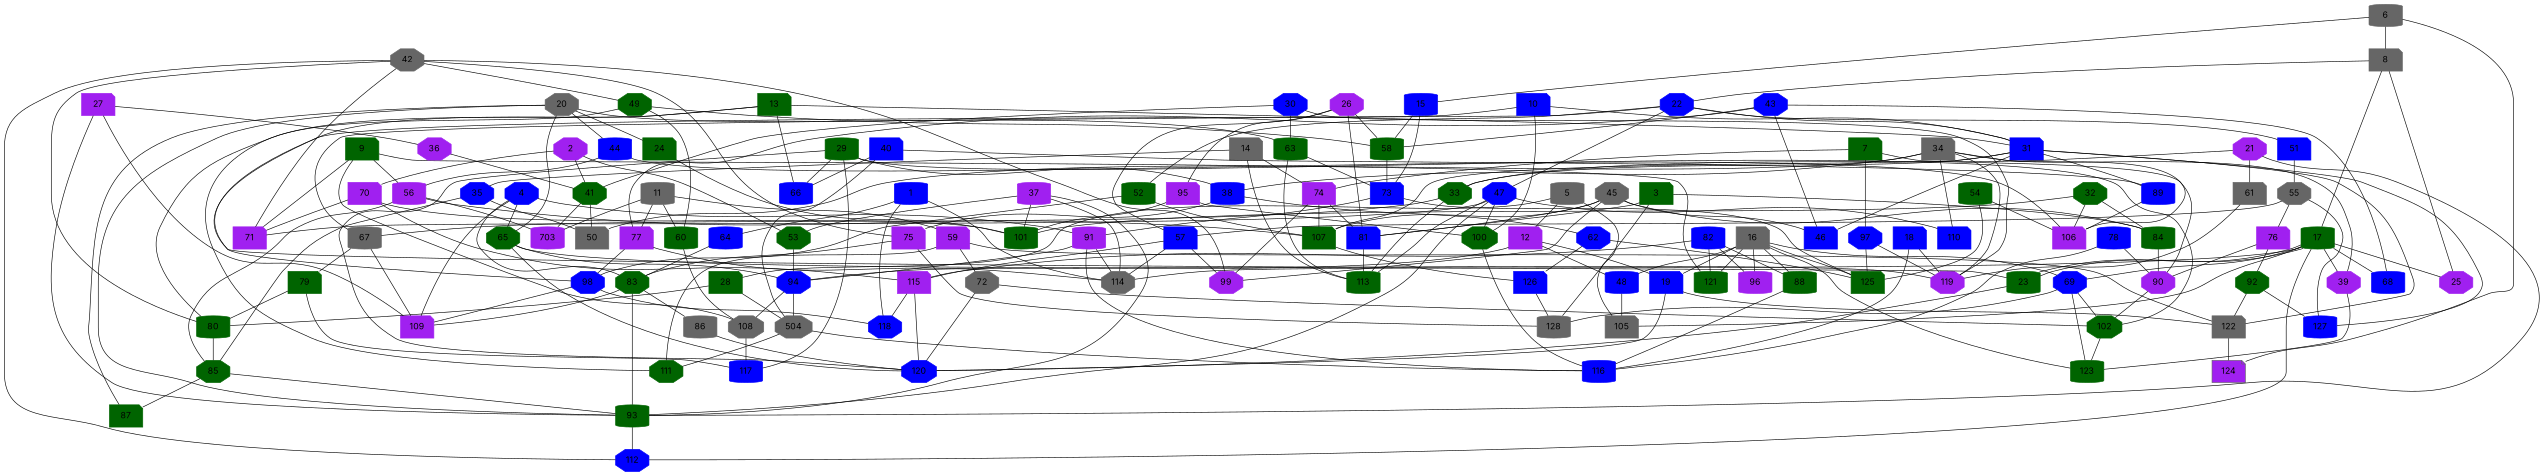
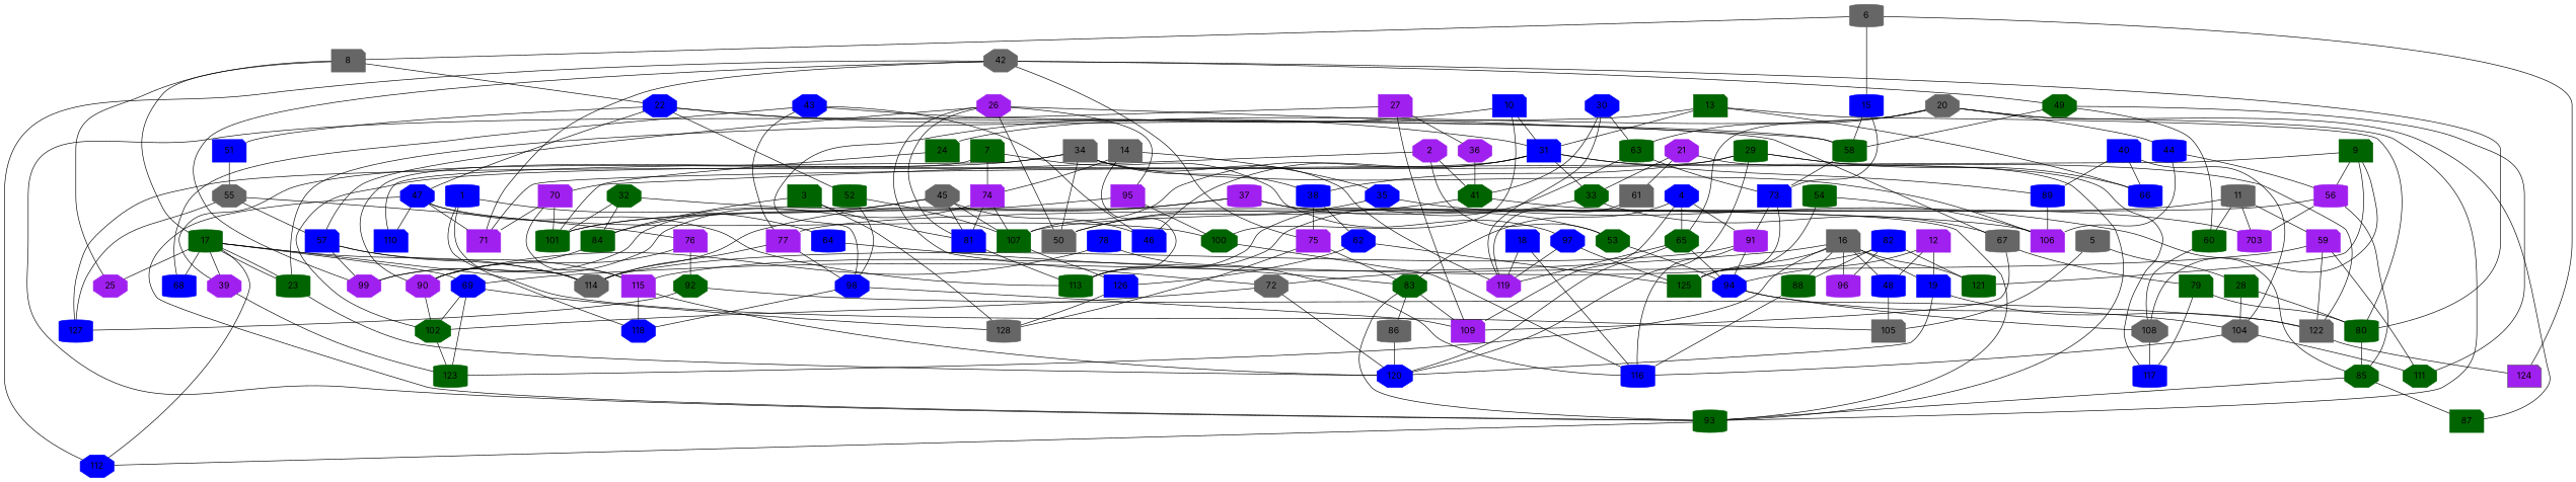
  graph {
    fontname=Inter
    node [color=blue fontname=Inter shape=note style=filled]
    edge [fontname=Inter]
    1 [shape=cylinder]
    64 [shape=cylinder]
    114 [color=gray40 shape=octagon]
    118 [shape=octagon]
    83 [color=darkgreen shape=octagon]
    2 [color=purple shape=octagon]
    41 [color=darkgreen shape=octagon]
    53 [color=darkgreen shape=octagon]
    70 [color=purple]
    n10 [color=purple label=703 shape=cylinder]
    50 [color=gray40]
    94 [shape=octagon]
    71 [color=purple]
    101 [color=darkgreen shape=cylinder]
    115 [color=purple]
    3 [color=darkgreen]
    81
    84 [color=darkgreen shape=cylinder]
    128 [color=gray40 shape=cylinder]
    113 [color=darkgreen shape=cylinder]
    90 [color=purple shape=octagon]
    4 [shape=octagon]
    65 [color=darkgreen shape=octagon]
    91 [color=purple shape=cylinder]
    109 [color=purple]
    119 [color=purple shape=octagon]
    120 [shape=octagon]
    93 [color=darkgreen shape=cylinder]
    86 [color=gray40 shape=cylinder]
    116 [shape=cylinder]
    5 [color=gray40 shape=cylinder]
    12 [color=purple]
    28 [color=darkgreen]
    105 [color=gray40]
    19
    48 [shape=cylinder]
    80 [color=darkgreen shape=cylinder]
-   104 [color=gray40 shape=octagon label=504]
+   104 [color=gray40 shape=octagon]
    6 [color=gray40 shape=cylinder]
    8 [color=gray40]
    15 [shape=cylinder]
    124 [color=gray40 fillcolor=purple]
    17 [color=darkgreen shape=cylinder]
    22 [shape=octagon]
    25 [color=purple shape=octagon]
    58 [color=darkgreen shape=cylinder]
    73
    7 [color=darkgreen]
    74 [color=purple]
    97 [shape=octagon]
    107 [color=darkgreen]
    99 [color=purple shape=octagon]
    102 [color=darkgreen shape=octagon]
    125 [color=darkgreen]
    23 [color=darkgreen shape=cylinder]
    69 [shape=octagon]
    39 [color=purple shape=octagon]
    68 [shape=cylinder]
    112 [shape=octagon]
    31
    47 [shape=octagon]
    51
    52 [color=darkgreen shape=cylinder]
    67 [color=gray40 shape=cylinder]
    9 [color=darkgreen]
    56 [color=purple shape=cylinder]
    108 [color=gray40 shape=octagon]
    121 [color=darkgreen shape=cylinder]
    85 [color=darkgreen shape=octagon]
    117 [shape=cylinder]
    10
    98 [shape=octagon]
    100 [color=darkgreen shape=octagon]
    122 [color=gray40]
    33 [color=darkgreen shape=octagon]
    46
    89 [shape=cylinder]
    127 [shape=cylinder]
    11 [color=gray40 shape=cylinder]
    59 [color=purple]
    60 [color=darkgreen shape=cylinder]
    77 [color=purple]
    72 [color=gray40 shape=octagon]
    111 [color=darkgreen shape=octagon]
    13 [color=darkgreen]
    66 [shape=cylinder]
    14 [color=gray40]
    35 [shape=octagon]
    16 [color=gray40]
    88 [color=darkgreen shape=cylinder]
    96 [color=purple shape=cylinder]
    123 [color=darkgreen shape=cylinder]
    18
    20 [color=gray40 shape=octagon]
    24 [color=darkgreen]
    44 [shape=cylinder]
    63 [color=darkgreen shape=cylinder]
    87 [color=darkgreen]
    106 [color=purple]
    21 [color=purple shape=octagon]
    61 [color=gray40]
    110
    55 [color=gray40 shape=octagon]
    79 [color=darkgreen]
    26 [color=purple shape=octagon]
    57
    95 [color=purple]
    27 [color=purple]
    36 [color=purple shape=octagon]
    29 [color=darkgreen shape=cylinder]
    38 [shape=cylinder]
    62 [shape=octagon]
    75 [color=purple]
    30 [shape=octagon]
    126
    32 [color=darkgreen shape=octagon]
    34 [color=gray40]
    37 [color=purple shape=cylinder]
    40
    42 [color=gray40 shape=octagon]
    49 [color=darkgreen shape=octagon]
    43 [shape=octagon]
    45 [color=gray40 shape=octagon]
    76 [color=purple]
    54 [color=darkgreen shape=cylinder]
    92 [color=darkgreen shape=octagon]
    78 [shape=cylinder]
    82 [shape=cylinder]
    1 -- 64
    1 -- 114
    1 -- 118
    64 -- 83
    83 -- 109
    83 -- 93
    83 -- 86
    2 -- 41
    2 -- 53
    2 -- 70
    41 -- n10
    41 -- 50
    53 -- 94
    70 -- 71
    70 -- 101
    70 -- 115
    94 -- 104
    94 -- 108
    115 -- 118
    115 -- 120
    3 -- 81
    3 -- 84
    3 -- 128
    81 -- 113
    84 -- 90
    90 -- 102
    4 -- 83
    4 -- 65
    4 -- 91
    4 -- 109
    65 -- 94
    65 -- 119
    65 -- 120
    91 -- 114
    91 -- 94
    91 -- 116
    93 -- 112
    86 -- 120
-   5 -- 12
    5 -- 28
    5 -- 105
    12 -- 94
    12 -- 19
    12 -- 48
    28 -- 80
    28 -- 104
    19 -- 120
    19 -- 122
    48 -- 105
    80 -- 85
    104 -- 116
    104 -- 111
    6 -- 8
    6 -- 15
    6 -- 124
    8 -- 17
    8 -- 22
    8 -- 25
    15 -- 58
    15 -- 73
    17 -- 114
    17 -- 105
    17 -- 25
    17 -- 23
    17 -- 23
    17 -- 69
    17 -- 39
    17 -- 68
    17 -- 112
    22 -- 31
    22 -- 47
    22 -- 51
    22 -- 52
    22 -- 67
    58 -- 73
    73 -- 91
    73 -- 125
    7 -- 90
    7 -- 74
    7 -- 97
    74 -- 81
    74 -- 107
    74 -- 99
    97 -- 119
    97 -- 125
    107 -- 126
    102 -- 123
    23 -- 120
    69 -- 128
    69 -- 102
    69 -- 123
    39 -- 123
    31 -- 107
    31 -- 122
    31 -- 33
    31 -- 46
    31 -- 89
    31 -- 127
    47 -- 71
    47 -- 113
    47 -- 93
    47 -- 100
    47 -- 110
    51 -- 55
    52 -- 107
    52 -- 98
    67 -- 109
    67 -- 79
    9 -- 71
    9 -- 56
    9 -- 108
    9 -- 121
    56 -- n10
    56 -- 107
    56 -- 85
    108 -- 117
    85 -- 93
    85 -- 87
    10 -- 31
    10 -- 98
    10 -- 100
    98 -- 118
    98 -- 109
    100 -- 116
    122 -- 124
    33 -- 113
    33 -- 67
    89 -- 106
    11 -- n10
    11 -- 59
    11 -- 60
    11 -- 77
    59 -- 122
    59 -- 72
    59 -- 111
    60 -- 108
    77 -- 114
    77 -- 98
    72 -- 120
    72 -- 102
    13 -- 80
    13 -- 23
    13 -- 31
    13 -- 66
    14 -- 113
    14 -- 74
    14 -- 35
    35 -- 50
    35 -- 85
    16 -- 19
    16 -- 48
    16 -- 125
    16 -- 69
    16 -- 121
    16 -- 88
    16 -- 96
    16 -- 123
    88 -- 116
    18 -- 119
    18 -- 116
    20 -- 65
    20 -- 93
    20 -- 24
    20 -- 44
    20 -- 63
    20 -- 87
    24 -- 101
    44 -- 56
    44 -- 106
    63 -- 113
    63 -- 73
    21 -- 93
    21 -- 33
    21 -- 61
    61 -- 119
    55 -- 127
    55 -- 57
    55 -- 76
    79 -- 80
    79 -- 117
+   26 -- 50
    26 -- 81
    26 -- 58
+   26 -- 72
    26 -- 57
    26 -- 95
    57 -- 114
    57 -- 115
    57 -- 99
    95 -- 101
    95 -- 100
    27 -- 109
    27 -- 93
    27 -- 36
    36 -- 41
    29 -- 120
    29 -- 102
    29 -- 117
    29 -- 66
    29 -- 38
    38 -- 62
    38 -- 75
    62 -- 125
    62 -- 126
    75 -- 83
    75 -- 128
    30 -- 41
    30 -- 119
    30 -- 63
    126 -- 128
    32 -- 101
    32 -- 84
    32 -- 106
    34 -- 50
    34 -- 119
    34 -- 39
    34 -- 106
    34 -- 110
    34 -- 38
    37 -- 114
    37 -- 53
    37 -- 101
    37 -- 93
    40 -- 104
    40 -- 89
    40 -- 66
    42 -- 71
    42 -- 80
    42 -- 99
    42 -- 112
    42 -- 75
    42 -- 49
    49 -- 58
    49 -- 60
    49 -- 111
    43 -- 58
    43 -- 68
    43 -- 46
    43 -- 77
    45 -- 81
    45 -- 84
    45 -- 107
    45 -- 99
    45 -- 46
    76 -- 90
    76 -- 92
    54 -- 125
    54 -- 106
    92 -- 122
    92 -- 127
    78 -- 90
    78 -- 116
    82 -- 115
    82 -- 121
    82 -- 88
    82 -- 96
  }
